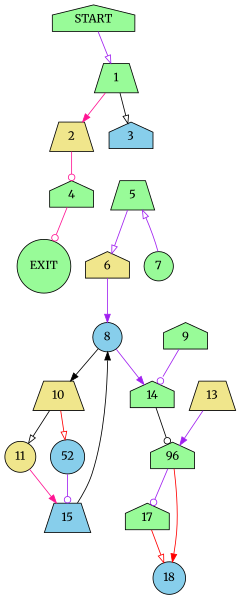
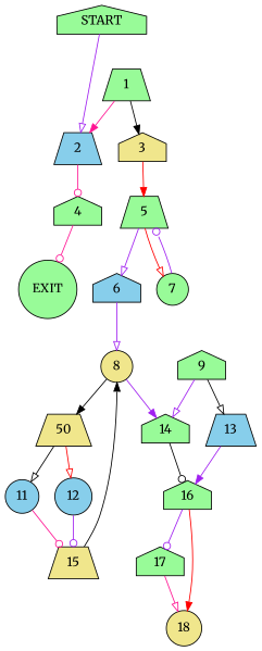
  digraph {
    fontname=Merriweather
    node [fillcolor=palegreen fontname=Merriweather shape=house style=filled]
    edge [arrowhead=onormal color=purple fontname=Merriweather]
    n1 [label=START]
    1 [shape=trapezium]
-   2 [fillcolor=khaki shape=trapezium]
-   3 [fillcolor=skyblue]
+   2 [fillcolor=skyblue shape=trapezium]
+   3 [fillcolor=khaki]
    n5 [label=EXIT shape=circle]
    4
    5 [shape=trapezium]
-   6 [fillcolor=khaki]
+   6 [fillcolor=skyblue]
    7 [shape=circle]
-   8 [fillcolor=skyblue shape=circle]
-   10 [fillcolor=khaki shape=trapezium]
+   8 [fillcolor=khaki shape=circle]
+   10 [fillcolor=khaki shape=trapezium label=50]
    14
-   13 [fillcolor=khaki shape=trapezium]
+   13 [fillcolor=skyblue shape=trapezium]
    9
-   11 [fillcolor=khaki shape=circle]
-   12 [fillcolor=skyblue shape=circle label=52]
-   16 [label=96]
-   15 [fillcolor=skyblue shape=trapezium]
+   11 [fillcolor=skyblue shape=circle]
+   12 [fillcolor=skyblue shape=circle]
+   16
+   15 [fillcolor=khaki shape=trapezium]
    17
-   18 [fillcolor=skyblue shape=circle]
-   n1 -> 1
+   18 [fillcolor=khaki shape=circle]
+   n1 -> 2
    1 -> 2 [arrowhead=normal color=deeppink]
-   1 -> 3 [color=black]
+   1 -> 3 [arrowhead=normal color=black]
    2 -> 4 [arrowhead=odot color=deeppink]
+   3 -> 5 [arrowhead=normal color=red]
    4 -> n5 [arrowhead=odot color=deeppink]
    5 -> 6
-   6 -> 8 [arrowhead=normal]
-   7 -> 5
+   5 -> 7 [color=red]
+   6 -> 8
+   7 -> 5 [arrowhead=odot]
    8 -> 10 [arrowhead=normal color=black]
    8 -> 14 [arrowhead=normal]
    10 -> 11 [color=black]
    10 -> 12 [color=red]
    14 -> 16 [arrowhead=odot color=black]
    13 -> 16 [arrowhead=normal]
-   9 -> 14 [arrowhead=odot]
-   11 -> 15 [arrowhead=normal color=deeppink]
+   9 -> 14
+   9 -> 13 [color=black]
+   11 -> 15 [arrowhead=odot color=deeppink]
    12 -> 15 [arrowhead=odot]
    16 -> 17 [arrowhead=odot]
    16 -> 18 [arrowhead=normal color=red]
    15 -> 8 [arrowhead=normal color=black]
-   17 -> 18 [color=red]
+   17 -> 18 [color=deeppink]
  }
